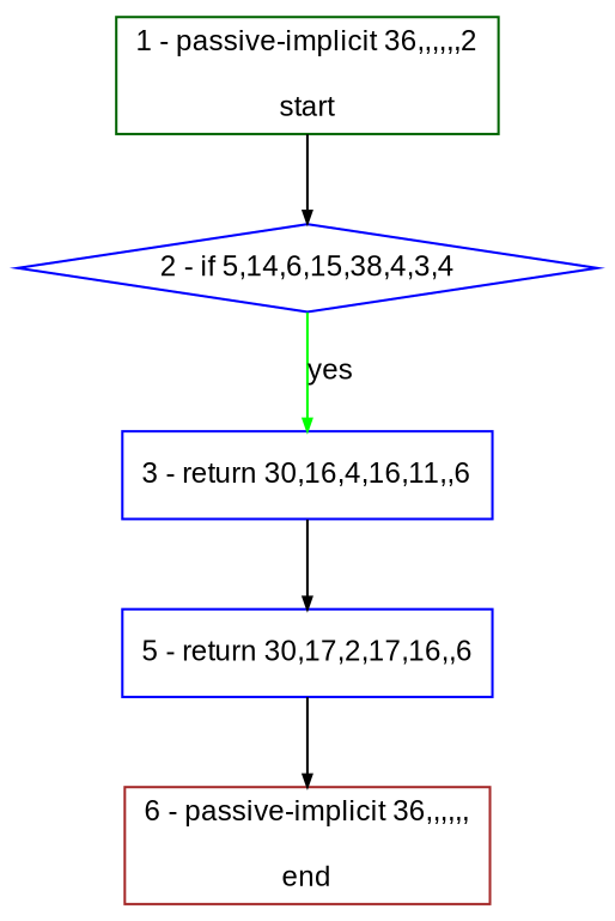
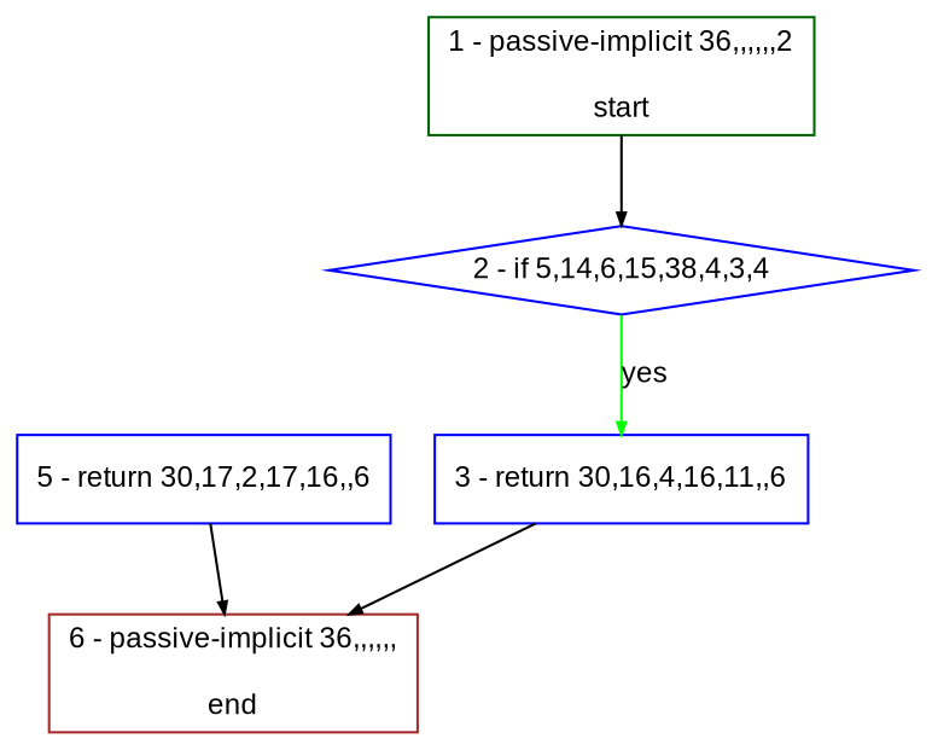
  digraph {
    bgcolor=white
    compound=true
    fillcolor="#FFFFCC"
    fontname=Arial
    fontsize=12
    pack=true
    packmode=clust
    style="rounded,filled"
    node [color="#0000ff" compound=true fillcolor="#ffffff" fixedsize=false fontname=Arial fontsize=12 node_initialized=no shape=box style=filled]
    edge [arrowhead=normal arrowsize=0.5 arrowtail=none color="#000000" compound=true dir=forward fontcolor=black fontname=Arial fontsize=12]
    n1 [label="2 - if 5,14,6,15,38,4,3,4" shape=diamond]
    n2 [label="3 - return 30,16,4,16,11,,6"]
    n3 [color="#a52a2a" label="6 - passive-implicit 36,,,,,,\n\nend"]
    n4 [label="5 - return 30,17,2,17,16,,6"]
    n5 [color="#006400" label="1 - passive-implicit 36,,,,,,2\n\nstart"]
    n1 -> n2 [color="#00ff00" label=yes]
-   n2 -> n4
+   n2 -> n3
    n4 -> n3
    n5 -> n1
  }
